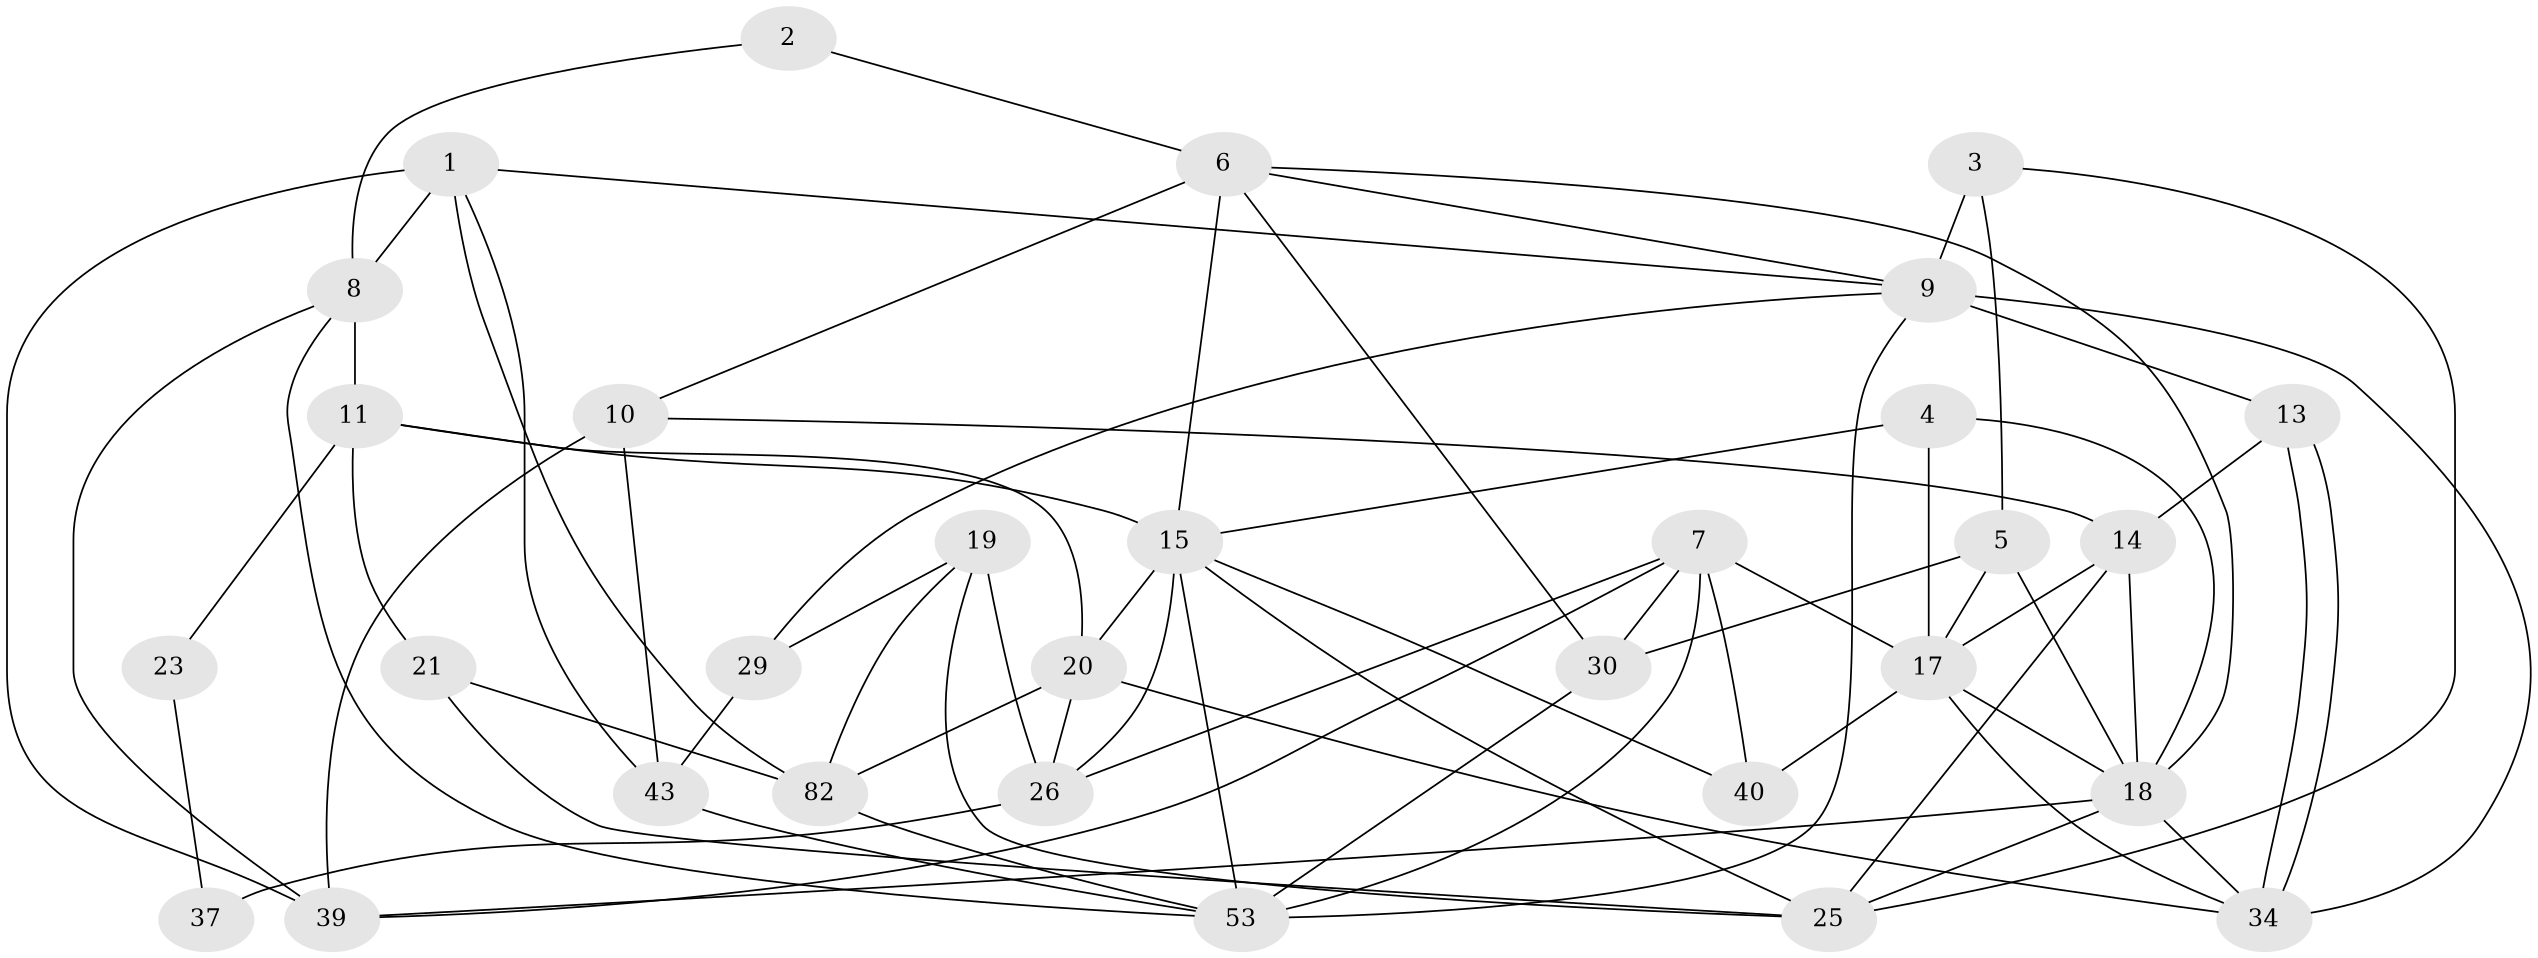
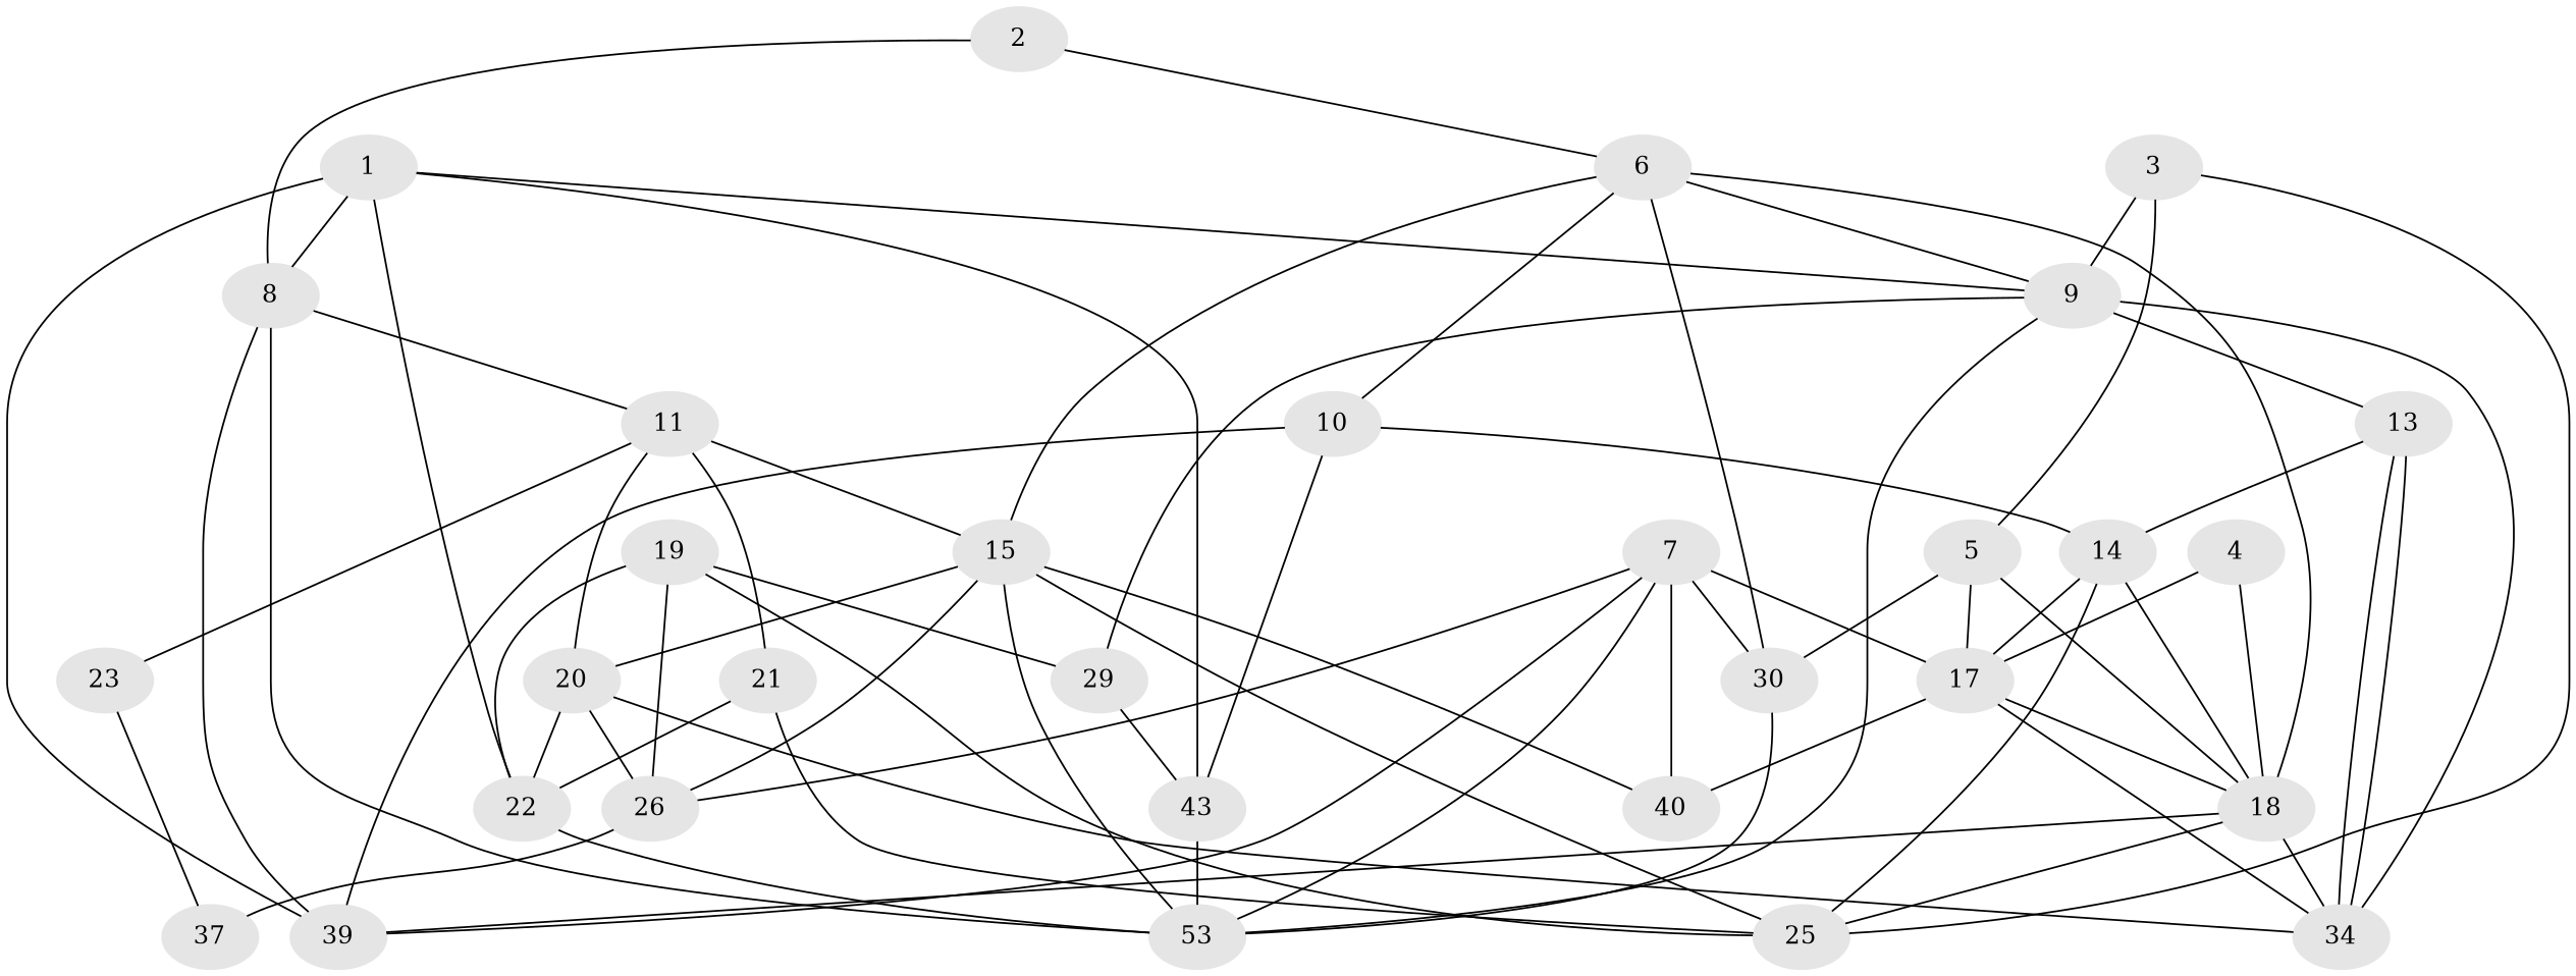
  graph {
    node [color=gray90 style=filled]
    1 [super="+32"]
    8
    9 [super="+12"]
-   22 [super="+49" label=82]
+   22 [super="+49"]
    39 [super="+56"]
    43
    53 [super="+54"]
    11 [super="+35"]
    13 [super="+27"]
    29 [super="+38"]
    34 [super="+41"]
    6 [super="+28"]
    10 [super="+48"]
    15 [super="+42"]
    18 [super="+47"]
    30
    2
    3 [super="+50"]
    5
    25 [super="+45"]
    17 [super="+31"]
    14 [super="+55"]
    4 [super="+57"]
    26 [super="+46"]
    40 [super="+44"]
    20 [super="+24"]
    7 [super="+33"]
    37 [super="+51"]
    21
    23 [super="+36"]
    19 [super="+52"]
    1 -- 8
    1 -- 9
    1 -- 22
    1 -- 39
    1 -- 43
    8 -- 39
    8 -- 53
    8 -- 11
    9 -- 53
    9 -- 13
    9 -- 29
    9 -- 34
    22 -- 53
    43 -- 53
    11 -- 15 [weight=2]
    11 -- 20
    11 -- 21
    11 -- 23
    13 -- 34
    13 -- 34
    13 -- 14
    29 -- 43
    6 -- 9
    6 -- 10
    6 -- 15
    6 -- 18
    6 -- 30
    10 -- 39 [weight=2]
    10 -- 43
    10 -- 14
    15 -- 53
    15 -- 25 [weight=2]
    15 -- 26
    15 -- 40
    15 -- 20
    18 -- 39
    18 -- 34
    18 -- 25
    30 -- 53
    2 -- 8
    2 -- 6
    3 -- 9 [weight=3]
    3 -- 5
    3 -- 25 [weight=2]
    5 -- 18
    5 -- 30
    5 -- 17
    17 -- 34
    17 -- 18
    17 -- 40
    14 -- 18
    14 -- 25
    14 -- 17
-   4 -- 15
    4 -- 18
    4 -- 17
    26 -- 37 [weight=2]
    20 -- 22
    20 -- 34
    20 -- 26
    7 -- 39
    7 -- 53
    7 -- 30
    7 -- 17
    7 -- 26
    7 -- 40 [weight=2]
    21 -- 22
    21 -- 25
    23 -- 37
    19 -- 22
    19 -- 29
    19 -- 25
    19 -- 26
  }
